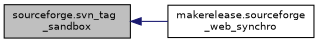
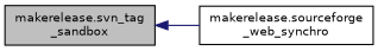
  digraph {
    rankdir=LR
    node [color=black fontname=Helvetica fontsize=10 shape=record style=filled]
-   n1 [fillcolor=grey75 fontcolor=black height=0.2 label="sourceforge.svn_tag\l_sandbox" width=0.4]
+   n1 [fillcolor=grey75 fontcolor=black height=0.2 label="makerelease.svn_tag\l_sandbox" width=0.4]
    n2 [fillcolor=white height=0.2 label="makerelease.sourceforge\l_web_synchro" width=0.4]
    n1 -> n2 [color=midnightblue dir=back fontname=Helvetica fontsize=10 labelfontname=Helvetica labelfontsize=10 style=solid]
  }
